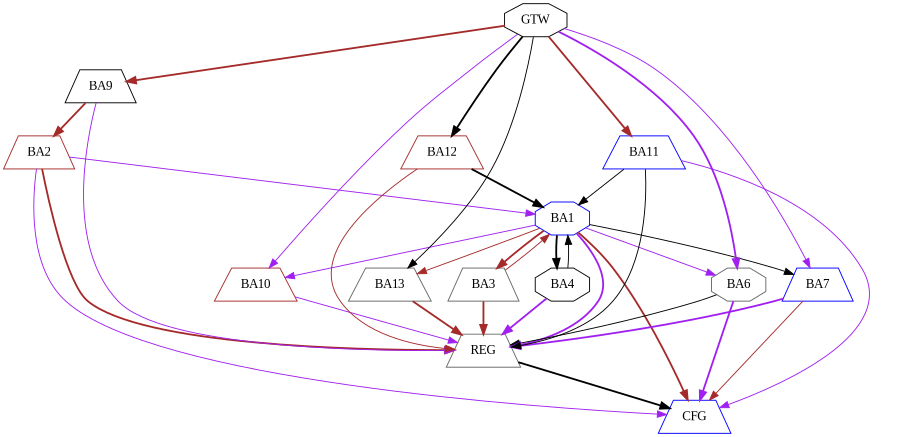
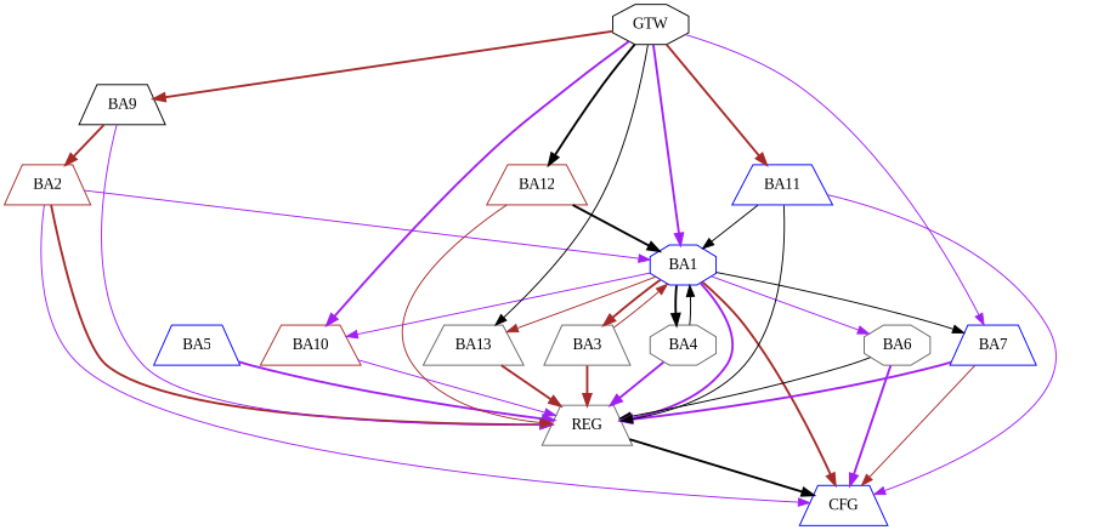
  strict digraph {
    fontname="Liberation Serif"
    node [color=blue fontname="Liberation Serif" shape=trapezium]
    edge [color=purple fontname="Liberation Serif" style=bold]
    n1 [label=BA1 shape=octagon]
    n2 [color=gray40 label=BA3]
-   n3 [color=black label=BA4 shape=octagon]
+   n3 [color=gray40 label=BA4 shape=octagon]
    n4 [color=gray40 label=BA6 shape=octagon]
    n5 [label=BA7]
    n6 [color=brown label=BA10]
    n7 [color=gray40 label=BA13]
    n8 [color=gray40 label=REG]
    n9 [label=CFG]
    n10 [color=brown label=BA2]
+   n11 [label=BA5]
    n12 [color=black label=BA9]
    n13 [label=BA11]
    n14 [color=brown label=BA12]
    n15 [color=black label=GTW shape=octagon]
    n1 -> n2 [color=brown]
    n1 -> n3 [color=black]
    n1 -> n4 [style=solid]
    n1 -> n5 [color=black style=solid]
    n1 -> n6 [style=solid]
    n1 -> n7 [color=brown style=solid]
    n1 -> n8
    n1 -> n9 [color=brown]
    n2 -> n1 [color=brown style=solid]
    n2 -> n8 [color=brown]
    n3 -> n1 [color=black style=solid]
    n3 -> n8
    n4 -> n8 [color=black style=solid]
    n4 -> n9
    n5 -> n8
    n5 -> n9 [color=brown style=solid]
    n6 -> n8 [style=solid]
    n7 -> n8 [color=brown]
    n8 -> n9 [color=black]
    n10 -> n1 [style=solid]
    n10 -> n8 [color=brown]
    n10 -> n9 [style=solid]
+   n11 -> n8
    n12 -> n8 [style=solid]
    n12 -> n10 [color=brown]
    n13 -> n1 [color=black style=solid]
    n13 -> n8 [color=black style=solid]
    n13 -> n9 [style=solid]
    n14 -> n1 [color=black]
    n14 -> n8 [color=brown style=solid]
-   n15 -> n4
+   n15 -> n1
    n15 -> n5 [style=solid]
-   n15 -> n6 [style=solid]
+   n15 -> n6
    n15 -> n7 [color=black style=solid]
    n15 -> n12 [color=brown]
    n15 -> n13 [color=brown]
    n15 -> n14 [color=black]
  }
